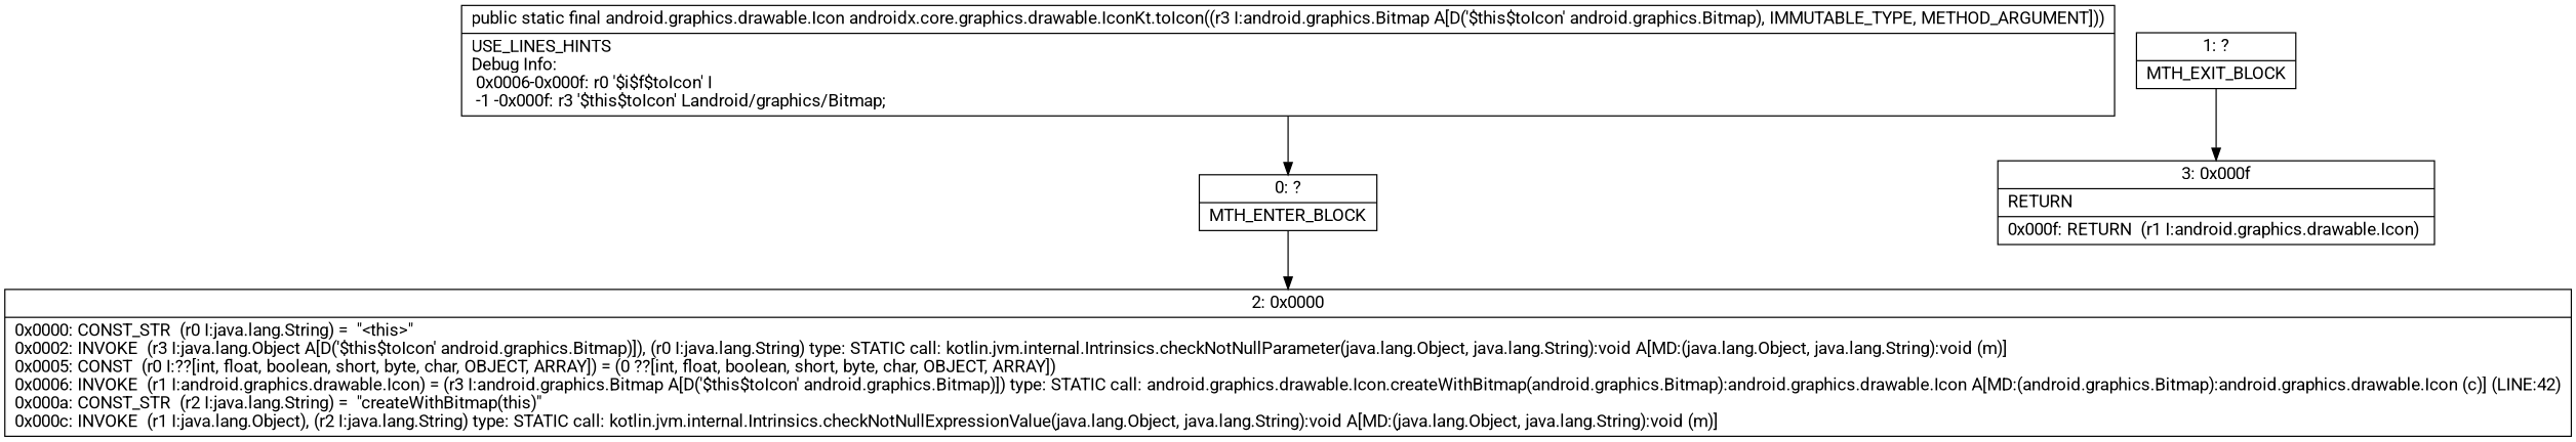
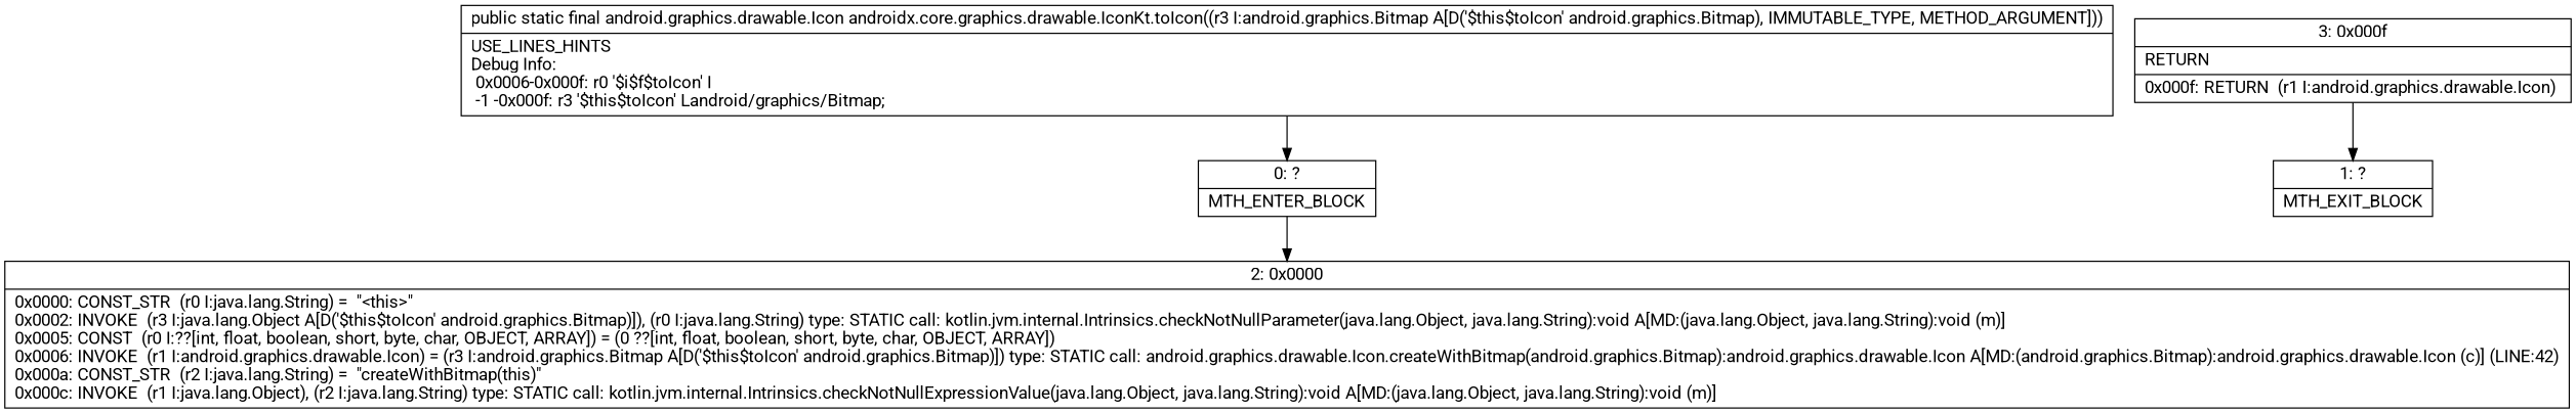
  digraph {
    fontname=Roboto
    node [fontname=Roboto shape=record]
    edge [fontname=Roboto]
    n1 [label="{0\:\ ?|MTH_ENTER_BLOCK\l}"]
    n2 [label="{2\:\ 0x0000|0x0000: CONST_STR  (r0 I:java.lang.String) =  \"\<this\>\" \l0x0002: INVOKE  (r3 I:java.lang.Object A[D('$this$toIcon' android.graphics.Bitmap)]), (r0 I:java.lang.String) type: STATIC call: kotlin.jvm.internal.Intrinsics.checkNotNullParameter(java.lang.Object, java.lang.String):void A[MD:(java.lang.Object, java.lang.String):void (m)]\l0x0005: CONST  (r0 I:??[int, float, boolean, short, byte, char, OBJECT, ARRAY]) = (0 ??[int, float, boolean, short, byte, char, OBJECT, ARRAY]) \l0x0006: INVOKE  (r1 I:android.graphics.drawable.Icon) = (r3 I:android.graphics.Bitmap A[D('$this$toIcon' android.graphics.Bitmap)]) type: STATIC call: android.graphics.drawable.Icon.createWithBitmap(android.graphics.Bitmap):android.graphics.drawable.Icon A[MD:(android.graphics.Bitmap):android.graphics.drawable.Icon (c)] (LINE:42)\l0x000a: CONST_STR  (r2 I:java.lang.String) =  \"createWithBitmap(this)\" \l0x000c: INVOKE  (r1 I:java.lang.Object), (r2 I:java.lang.String) type: STATIC call: kotlin.jvm.internal.Intrinsics.checkNotNullExpressionValue(java.lang.Object, java.lang.String):void A[MD:(java.lang.Object, java.lang.String):void (m)]\l}"]
    n3 [label="{3\:\ 0x000f|RETURN\l|0x000f: RETURN  (r1 I:android.graphics.drawable.Icon) \l}"]
    n4 [label="{1\:\ ?|MTH_EXIT_BLOCK\l}"]
    n5 [label="{public static final android.graphics.drawable.Icon androidx.core.graphics.drawable.IconKt.toIcon((r3 I:android.graphics.Bitmap A[D('$this$toIcon' android.graphics.Bitmap), IMMUTABLE_TYPE, METHOD_ARGUMENT]))  | USE_LINES_HINTS\lDebug Info:\l  0x0006\-0x000f: r0 '$i$f$toIcon' I\l  \-1 \-0x000f: r3 '$this$toIcon' Landroid\/graphics\/Bitmap;\l}"]
    n1 -> n2
-   n4 -> n3
+   n3 -> n4
    n5 -> n1
  }
